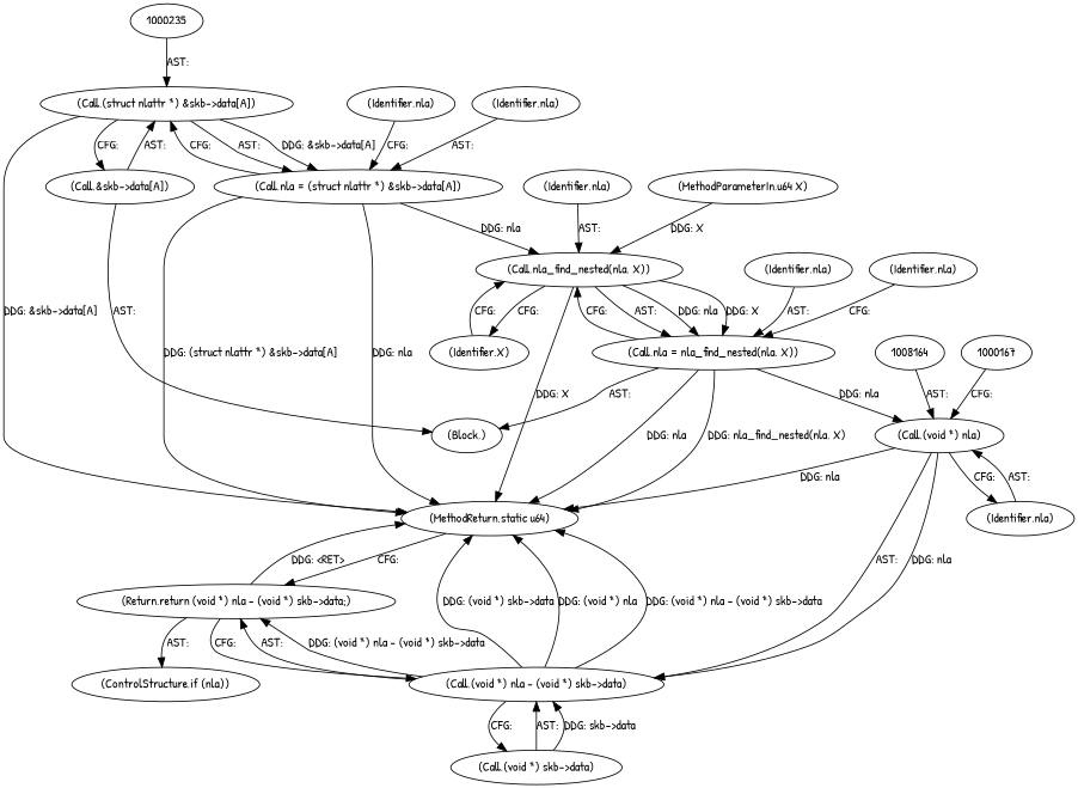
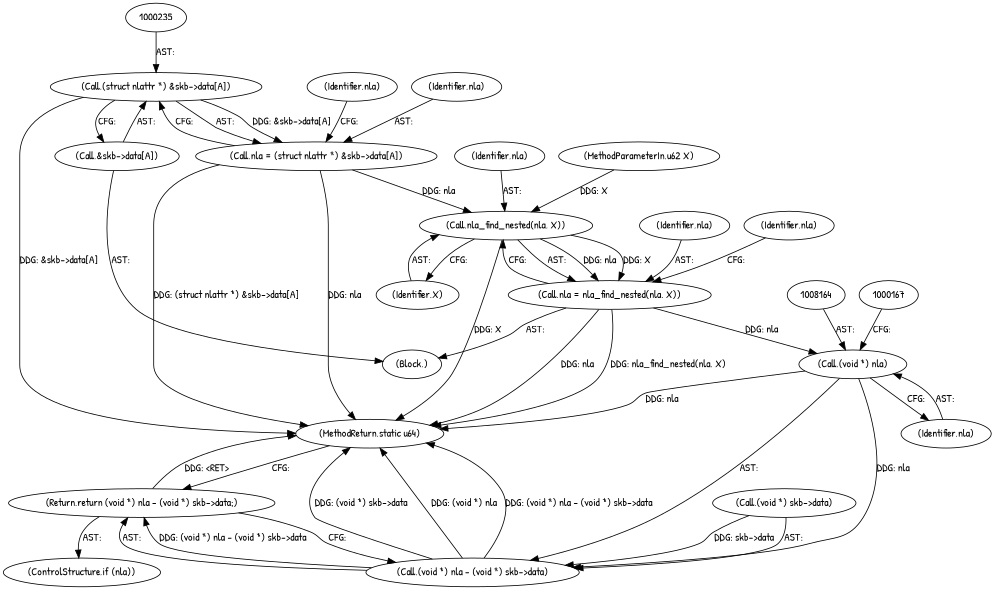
  digraph {
    fontname="Patrick Hand"
    node [fontname="Patrick Hand"]
    edge [fontname="Patrick Hand"]
    n1 [label="(Call,(struct nlattr *) &skb->data[A])"]
    n2 [label="(Call,nla = (struct nlattr *) &skb->data[A])"]
    n3 [label="(Call,&skb->data[A])"]
    n4 [label="(MethodReturn,static u64)"]
    n5 [label="(Call,nla_find_nested(nla, X))"]
    n6 [label="(Block,)"]
    n7 [label="(Return,return (void *) nla - (void *) skb->data;)"]
    n8 [label="(Call,nla = nla_find_nested(nla, X))"]
    n9 [label="(Identifier,X)"]
    n10 [label="(Call,(void *) nla)"]
    n11 [label="(Call,(void *) nla - (void *) skb->data)"]
    n12 [label="(Identifier,nla)"]
    n13 [label="(Call,(void *) skb->data)"]
    n14 [label="(ControlStructure,if (nla))"]
    n15 [label="(Identifier,nla)"]
    n16 [label="(Identifier,nla)"]
    n17 [label="(Identifier,nla)"]
    n18 [label="(Identifier,nla)"]
-   n19 [label="(MethodParameterIn,u64 X)"]
+   n19 [label="(MethodParameterIn,u62 X)"]
    n20 [label="(Identifier,nla)"]
    n21 [label=1000235]
    n22 [label=1008164]
    1000167
    n1 -> n2 [label="AST: "]
    n1 -> n2 [label="DDG: &skb->data[A]"]
    n1 -> n3 [label="CFG: "]
    n1 -> n4 [label="DDG: &skb->data[A]"]
    n2 -> n1 [label="CFG: "]
    n2 -> n4 [label="DDG: (struct nlattr *) &skb->data[A]"]
    n2 -> n4 [label="DDG: nla"]
    n2 -> n5 [label="DDG: nla"]
    n3 -> n1 [label="AST: "]
    n3 -> n6 [label="AST: "]
    n4 -> n7 [label="CFG: "]
    n5 -> n4 [label="DDG: X"]
    n5 -> n8 [label="AST: "]
    n5 -> n8 [label="DDG: nla"]
    n5 -> n8 [label="DDG: X"]
    n5 -> n9 [label="CFG: "]
    n7 -> n4 [label="DDG: <RET>"]
    n7 -> n11 [label="CFG: "]
    n7 -> n14 [label="AST: "]
    n8 -> n4 [label="DDG: nla"]
    n8 -> n4 [label="DDG: nla_find_nested(nla, X)"]
    n8 -> n5 [label="CFG: "]
    n8 -> n6 [label="AST: "]
    n8 -> n10 [label="DDG: nla"]
-   n9 -> n5 [label="CFG: "]
+   n9 -> n5 [label="AST: "]
    n10 -> n4 [label="DDG: nla"]
    n10 -> n11 [label="AST: "]
    n10 -> n11 [label="DDG: nla"]
    n10 -> n12 [label="CFG: "]
    n11 -> n4 [label="DDG: (void *) skb->data"]
    n11 -> n4 [label="DDG: (void *) nla"]
    n11 -> n4 [label="DDG: (void *) nla - (void *) skb->data"]
    n11 -> n7 [label="AST: "]
    n11 -> n7 [label="DDG: (void *) nla - (void *) skb->data"]
-   n11 -> n13 [label="CFG: "]
    n12 -> n10 [label="AST: "]
    n13 -> n11 [label="AST: "]
    n13 -> n11 [label="DDG: skb->data"]
    n15 -> n5 [label="AST: "]
    n16 -> n8 [label="AST: "]
    n17 -> n8 [label="CFG: "]
    n18 -> n2 [label="AST: "]
    n19 -> n5 [label="DDG: X"]
    n20 -> n2 [label="CFG: "]
    n21 -> n1 [label="AST: "]
    n22 -> n10 [label="AST: "]
    1000167 -> n10 [label="CFG: "]
  }
